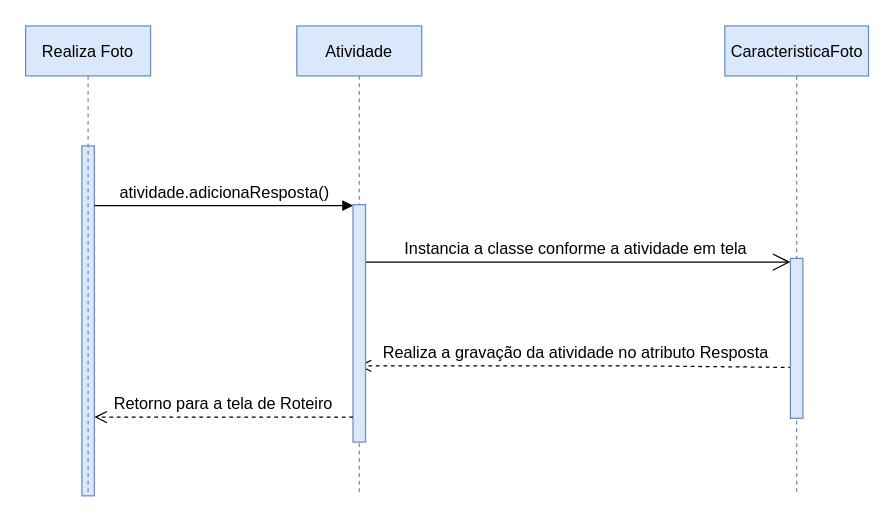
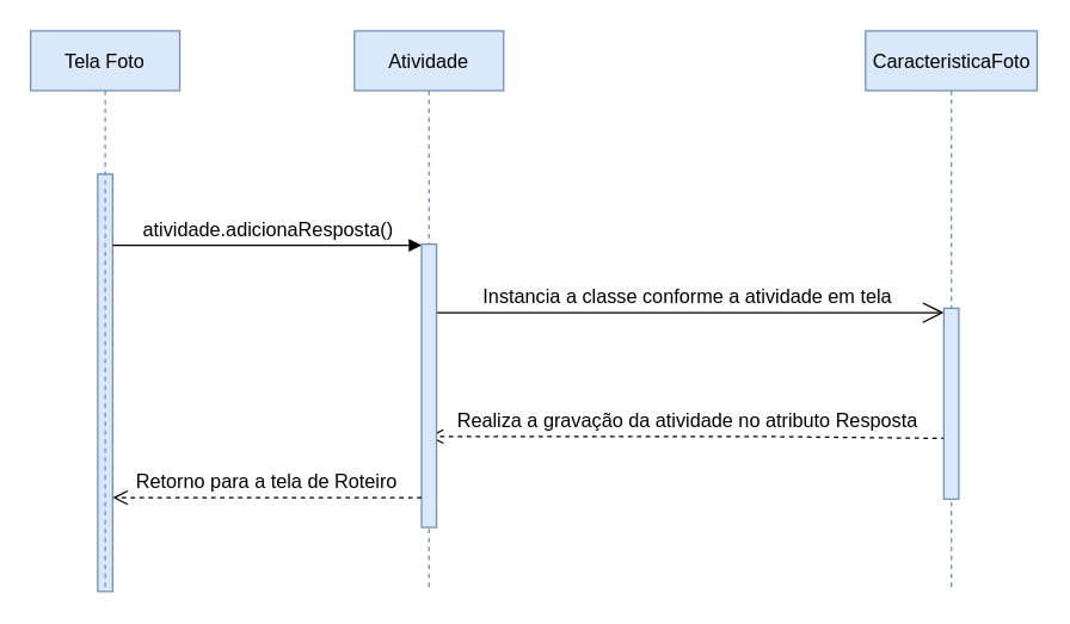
  <mxCell id="0" />
  <mxCell id="1" parent="0" />
  <mxCell id="2" value="" style="html=1;points=[];perimeter=orthogonalPerimeter;fontSize=13;fillColor=#dae8fc;align=left;strokeColor=#6c8ebf;" parent="1" vertex="1"><mxGeometry x="65" y="116" width="10" height="280" as="geometry" /></mxCell>
  <mxCell id="3" value="Atividade" style="shape=umlLifeline;perimeter=lifelinePerimeter;whiteSpace=wrap;html=1;container=1;collapsible=0;recursiveResize=0;outlineConnect=0;fontSize=13;fillColor=#dae8fc;align=center;strokeColor=#6c8ebf;" parent="1" vertex="1"><mxGeometry x="237" y="20" width="100" height="376" as="geometry" /></mxCell>
  <mxCell id="4" value="&lt;br&gt;atividade.adicionaResposta()" style="html=1;verticalAlign=bottom;endArrow=block;fontSize=13;entryX=0;entryY=0.004;entryDx=0;entryDy=0;entryPerimeter=0;" parent="1" source="2" target="9" edge="1"><mxGeometry width="80" relative="1" as="geometry"><mxPoint x="109" y="171" as="sourcePoint" /><mxPoint x="207" y="167" as="targetPoint" /></mxGeometry></mxCell>
  <mxCell id="5" value="CaracteristicaFoto" style="shape=umlLifeline;perimeter=lifelinePerimeter;whiteSpace=wrap;html=1;container=1;collapsible=0;recursiveResize=0;outlineConnect=0;fontSize=13;fillColor=#dae8fc;align=center;strokeColor=#6c8ebf;" parent="1" vertex="1"><mxGeometry x="579.5" y="20" width="115" height="376" as="geometry" /></mxCell>
  <mxCell id="6" value="" style="endArrow=open;endFill=1;endSize=12;html=1;fontSize=13;" parent="1" source="9" target="10" edge="1"><mxGeometry width="160" relative="1" as="geometry"><mxPoint x="248" y="209" as="sourcePoint" /><mxPoint x="444" y="209" as="targetPoint" /><Array as="points"><mxPoint x="387.5" y="209" /></Array></mxGeometry></mxCell>
  <mxCell id="7" value="Instancia a classe conforme a atividade em tela" style="edgeLabel;html=1;align=center;verticalAlign=middle;resizable=0;points=[];fontSize=13;" parent="6" vertex="1" connectable="0"><mxGeometry x="-0.307" y="2" relative="1" as="geometry"><mxPoint x="49" y="-10" as="offset" /></mxGeometry></mxCell>
  <mxCell id="8" value="Realiza a gravação da atividade no atributo Resposta" style="html=1;verticalAlign=bottom;endArrow=open;dashed=1;endSize=8;fontSize=13;exitX=0.128;exitY=0.682;exitDx=0;exitDy=0;exitPerimeter=0;" parent="1" source="10" target="3" edge="1"><mxGeometry relative="1" as="geometry"><mxPoint x="814" y="364.004" as="sourcePoint" /><mxPoint x="73" y="364" as="targetPoint" /><Array as="points"><mxPoint x="511" y="292" /><mxPoint x="448" y="292" /></Array></mxGeometry></mxCell>
  <mxCell id="9" value="" style="html=1;points=[];perimeter=orthogonalPerimeter;fontSize=13;fillColor=#dae8fc;align=center;strokeColor=#6c8ebf;" parent="1" vertex="1"><mxGeometry x="282" y="163" width="10" height="190" as="geometry" /></mxCell>
  <mxCell id="10" value="" style="html=1;points=[];perimeter=orthogonalPerimeter;fontSize=13;fillColor=#dae8fc;align=center;strokeColor=#6c8ebf;" parent="1" vertex="1"><mxGeometry x="632" y="206" width="10" height="128" as="geometry" /></mxCell>
  <mxCell id="11" value="Retorno para a tela de Roteiro" style="html=1;verticalAlign=bottom;endArrow=open;dashed=1;endSize=8;fontSize=13;" parent="1" edge="1"><mxGeometry relative="1" as="geometry"><mxPoint x="282" y="333" as="sourcePoint" /><mxPoint x="74.999" y="333" as="targetPoint" /><Array as="points"><mxPoint x="236.07" y="333" /></Array></mxGeometry></mxCell>
- <mxCell id="12" value="Realiza Foto" style="shape=umlLifeline;perimeter=lifelinePerimeter;whiteSpace=wrap;html=1;container=1;collapsible=0;recursiveResize=0;outlineConnect=0;fontSize=13;fillColor=#dae8fc;align=center;strokeColor=#6c8ebf;" parent="1" vertex="1"><mxGeometry x="20" y="20" width="100" height="376" as="geometry" /></mxCell>
+ <mxCell id="12" value="Tela Foto" style="shape=umlLifeline;perimeter=lifelinePerimeter;whiteSpace=wrap;html=1;container=1;collapsible=0;recursiveResize=0;outlineConnect=0;fontSize=13;fillColor=#dae8fc;align=center;strokeColor=#6c8ebf;" parent="1" vertex="1"><mxGeometry x="20" y="20" width="100" height="376" as="geometry" /></mxCell>
